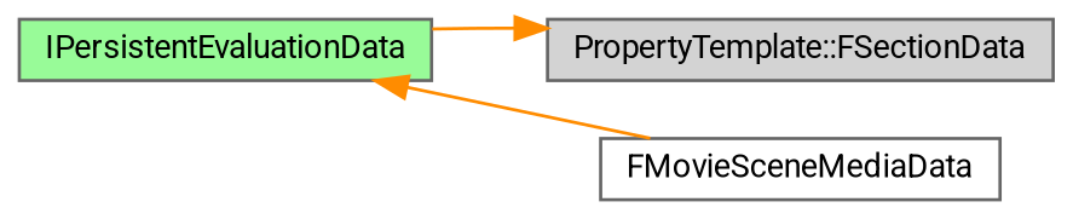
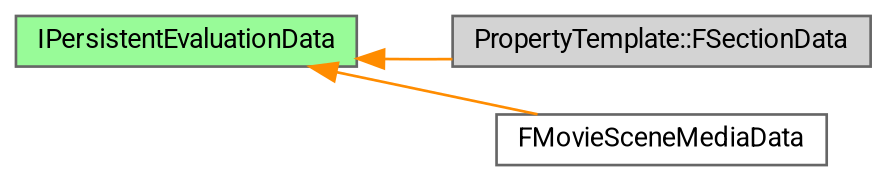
  digraph {
    fontname=Roboto
    rankdir=LR
    node [color=grey40 fontname=Roboto fontsize=10 shape=box style=filled]
    edge [color=darkorange dir=back fontname=Roboto fontsize=10 labelfontname=Helvetica labelfontsize=10 style=solid]
    n1 [fillcolor=palegreen height=0.2 label=IPersistentEvaluationData width=0.4]
    n2 [fillcolor=lightgrey height=0.2 label="PropertyTemplate::FSectionData" width=0.4]
    n3 [fillcolor=white height=0.2 label=FMovieSceneMediaData width=0.4]
-   n2 -> n1
+   n1 -> n2
    n1 -> n3
  }
